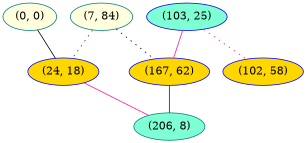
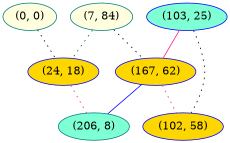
  graph {
    node [color=blue fillcolor=gold style=filled]
    edge [color=deeppink style=dotted weight=3]
    "(7, 84)" [color=teal fillcolor=lightyellow]
    "(24, 18)"
    "(167, 62)"
    "(206, 8)" [color=teal fillcolor=aquamarine]
    "(102, 58)"
    "(0, 0)" [color=teal fillcolor=lightyellow]
    "(103, 25)" [fillcolor=aquamarine]
    "(7, 84)" -- "(24, 18)" [color=darkgreen]
    "(7, 84)" -- "(167, 62)" [color=black weight=1]
-   "(24, 18)" -- "(206, 8)" [style=solid weight=1]
+   "(24, 18)" -- "(206, 8)" [weight=1]
    "(167, 62)" -- "(206, 8)" [color=blue style=solid]
-   "(0, 0)" -- "(24, 18)" [color=black style=solid weight=4]
+   "(167, 62)" -- "(102, 58)"
+   "(0, 0)" -- "(24, 18)" [color=black weight=4]
    "(103, 25)" -- "(167, 62)" [style=solid]
-   "(103, 25)" -- "(102, 58)" [weight=1]
+   "(103, 25)" -- "(102, 58)" [color=black weight=1]
  }
